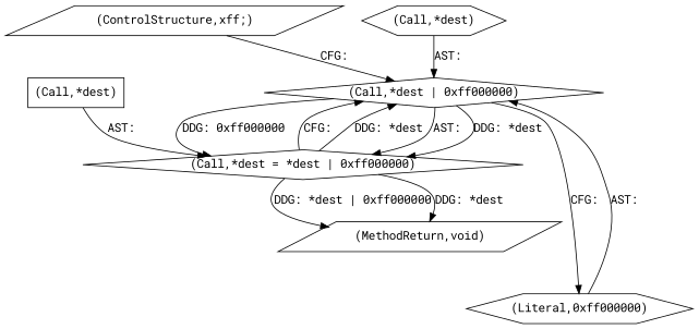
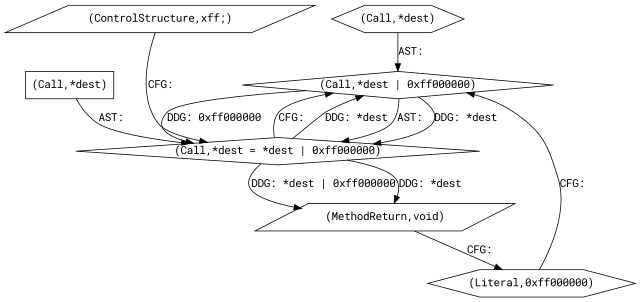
  digraph {
    fontname="Roboto Mono"
    node [fontname="Roboto Mono" shape=diamond]
    edge [fontname="Roboto Mono"]
    n1 [label="(Call,*dest | 0xff000000)"]
    n2 [label="(Call,*dest = *dest | 0xff000000)"]
    n3 [label="(Literal,0xff000000)" shape=hexagon]
    n4 [label="(MethodReturn,void)" shape=parallelogram]
    n5 [label="(Call,*dest)" shape=hexagon]
    n6 [label="(Call,*dest)" shape=box]
    n7 [label="(ControlStructure,xff;)" shape=parallelogram]
    n1 -> n2 [label="AST: "]
    n1 -> n2 [label="DDG: *dest"]
    n1 -> n2 [label="DDG: 0xff000000"]
-   n1 -> n3 [label="CFG: "]
+   n4 -> n3 [label="CFG: "]
    n2 -> n1 [label="CFG: "]
    n2 -> n1 [label="DDG: *dest"]
    n2 -> n4 [label="DDG: *dest | 0xff000000"]
    n2 -> n4 [label="DDG: *dest"]
-   n3 -> n1 [label="AST: "]
+   n3 -> n1 [label="CFG: "]
    n5 -> n1 [label="AST: "]
    n6 -> n2 [label="AST: "]
-   n7 -> n1 [label="CFG: "]
+   n7 -> n2 [label="CFG: "]
  }
